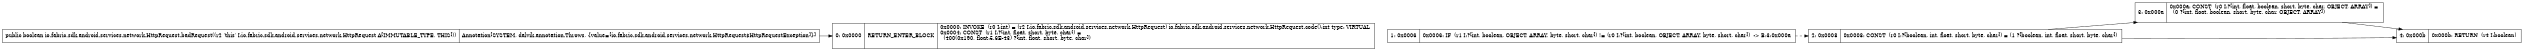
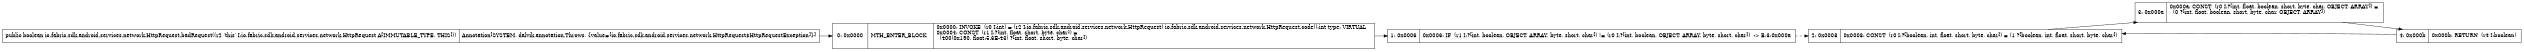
  digraph {
    rankdir=LR
    node [shape=record]
-   n1 [label="{0\:\ 0x0000|RETURN_ENTER_BLOCK\l|0x0000: INVOKE  (r0 I:int) = (r2 I:io.fabric.sdk.android.services.network.HttpRequest) io.fabric.sdk.android.services.network.HttpRequest.code():int type: VIRTUAL \l0x0004: CONST  (r1 I:?[int, float, short, byte, char]) = \l  (400(0x190, float:5.6E\-43) ?[int, float, short, byte, char])\l \l}"]
+   n1 [label="{0\:\ 0x0000|MTH_ENTER_BLOCK\l|0x0000: INVOKE  (r0 I:int) = (r2 I:io.fabric.sdk.android.services.network.HttpRequest) io.fabric.sdk.android.services.network.HttpRequest.code():int type: VIRTUAL \l0x0004: CONST  (r1 I:?[int, float, short, byte, char]) = \l  (400(0x190, float:5.6E\-43) ?[int, float, short, byte, char])\l \l}"]
    n2 [label="{1\:\ 0x0006|0x0006: IF  (r1 I:?[int, boolean, OBJECT, ARRAY, byte, short, char]) != (r0 I:?[int, boolean, OBJECT, ARRAY, byte, short, char])  \-\> B:3:0x000a \l}"]
    n3 [label="{2\:\ 0x0008|0x0008: CONST  (r0 I:?[boolean, int, float, short, byte, char]) = (1 ?[boolean, int, float, short, byte, char]) \l}"]
    n4 [label="{3\:\ 0x000a|0x000a: CONST  (r0 I:?[int, float, boolean, short, byte, char, OBJECT, ARRAY]) = \l  (0 ?[int, float, boolean, short, byte, char, OBJECT, ARRAY])\l \l}"]
    n5 [label="{4\:\ 0x000b|0x000b: RETURN  (r4 I:boolean) \l}"]
    n6 [label="{public boolean io.fabric.sdk.android.services.network.HttpRequest.badRequest((r2 'this' I:io.fabric.sdk.android.services.network.HttpRequest A[IMMUTABLE_TYPE, THIS]))  | Annotation[SYSTEM, dalvik.annotation.Throws, \{value=[io.fabric.sdk.android.services.network.HttpRequest$HttpRequestException]\}]\l}"]
+   n1 -> n2
    n2 -> n3 [style=dashed]
    n3 -> n4
-   n3 -> n5
+   n5 -> n3
    n4 -> n5
    n6 -> n1
  }
